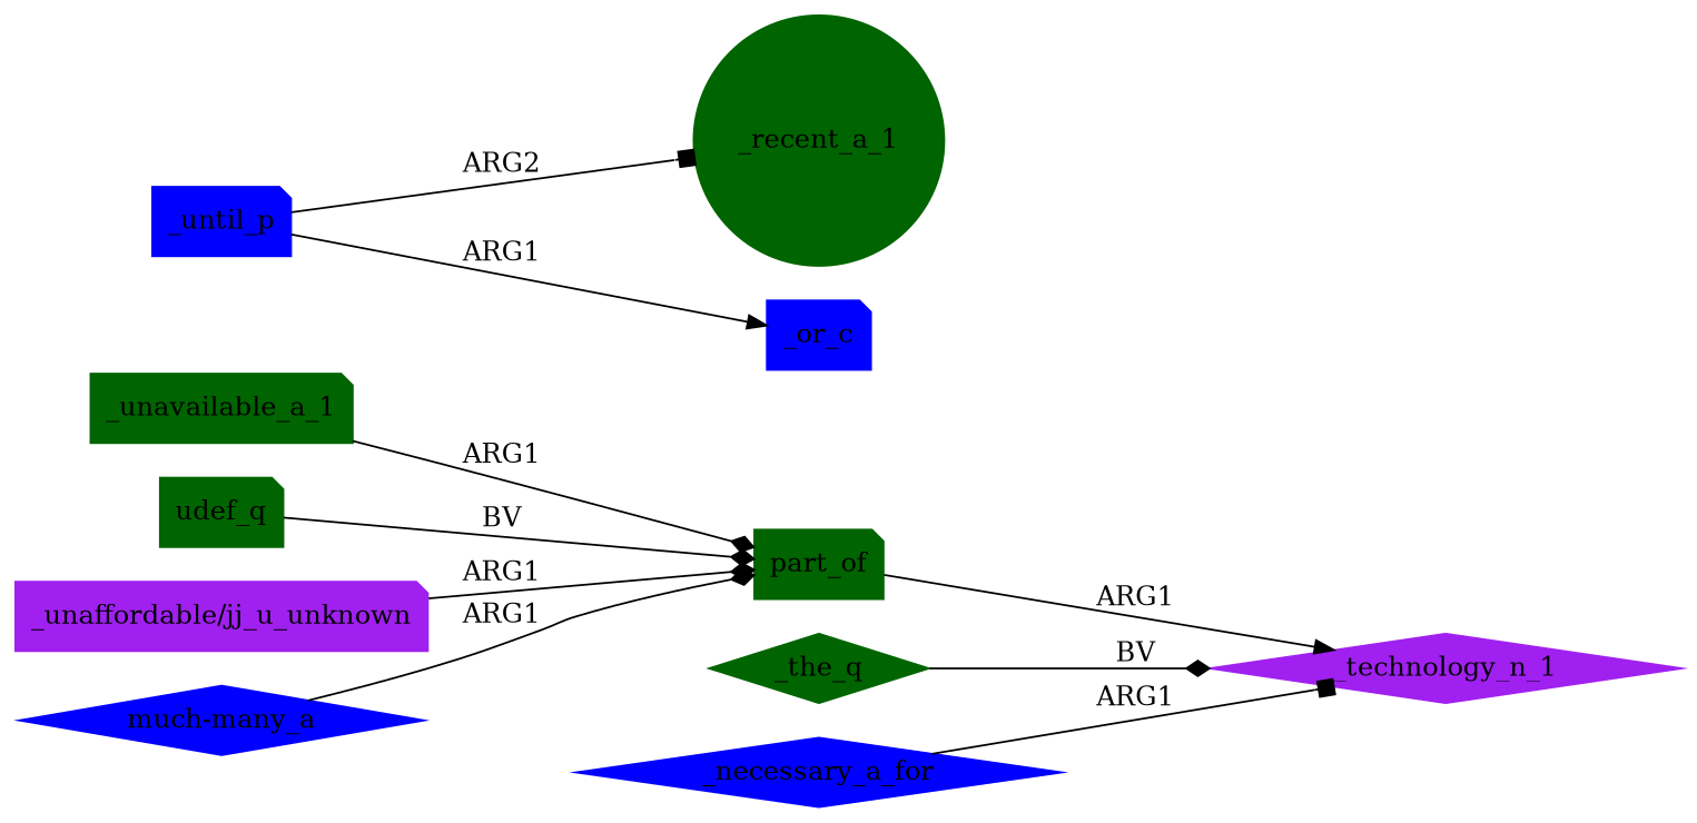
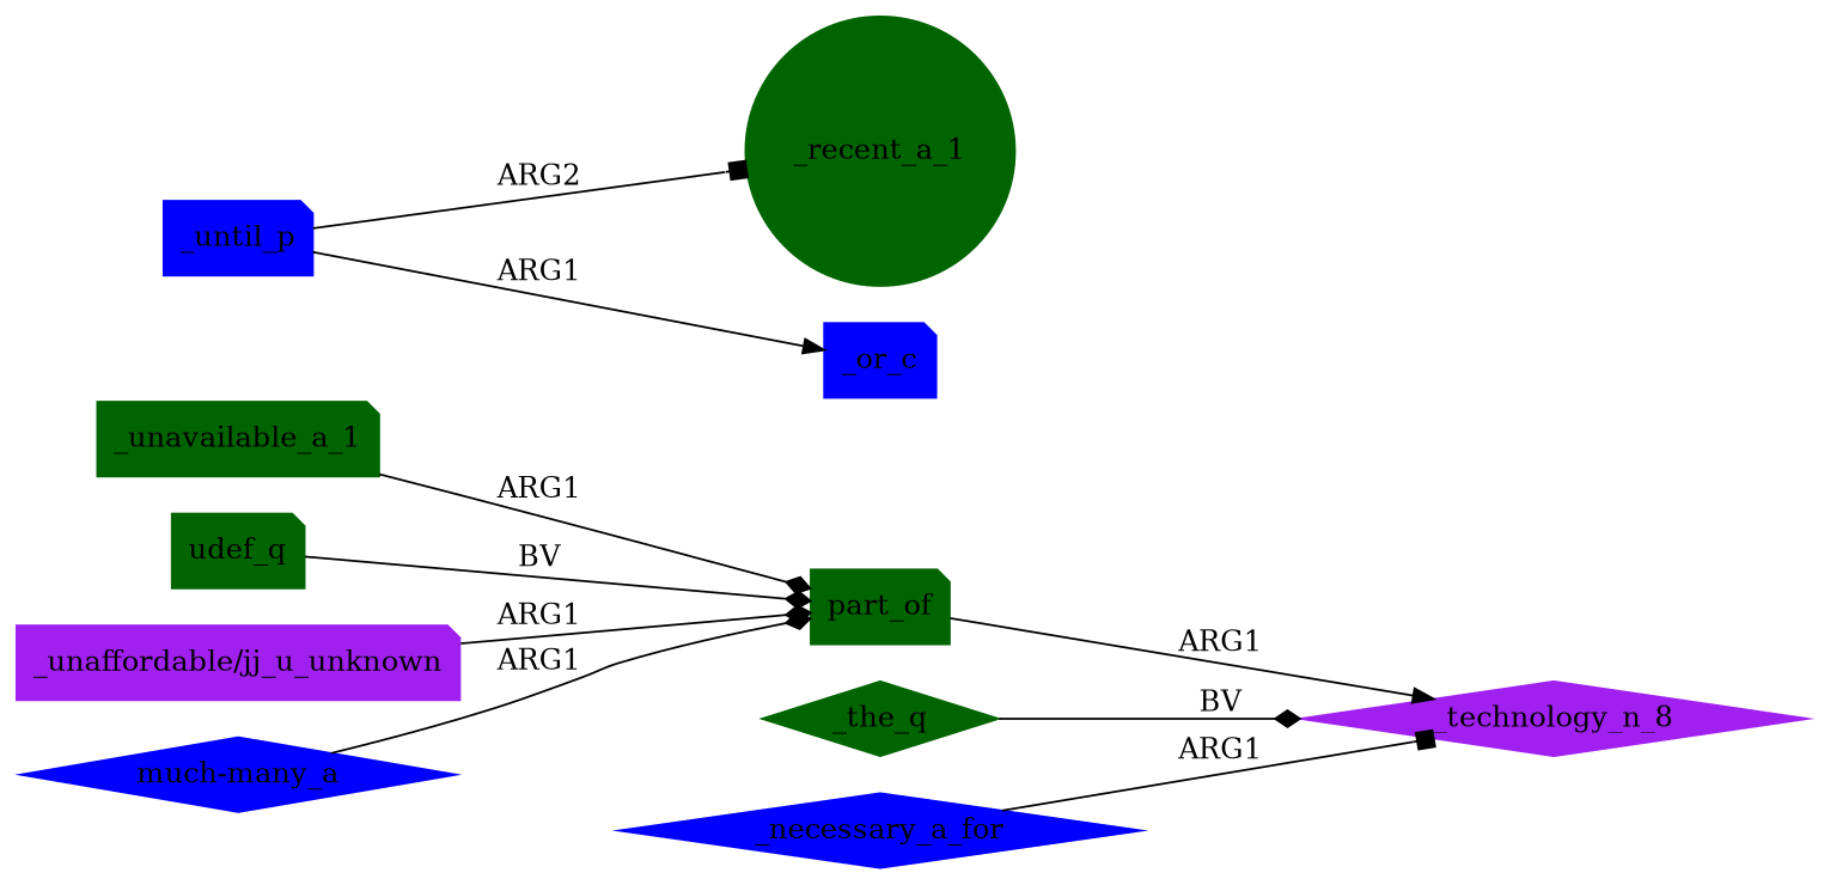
  digraph {
    rankdir=LR
    node [color=darkgreen shape=note style=filled]
    edge [arrowhead=diamond]
    _unavailable_a_1
    part_of
-   _technology_n_1 [color=purple shape=diamond]
+   _technology_n_1 [color=purple shape=diamond label=_technology_n_8]
    udef_q
    _the_q [shape=diamond]
    _until_p [color=blue]
    _recent_a_1 [shape=circle]
    _or_c [color=blue]
    "_unaffordable/jj_u_unknown" [color=purple]
    _necessary_a_for [color=blue shape=diamond]
    "much-many_a" [color=blue shape=diamond]
    _unavailable_a_1 -> part_of [label=ARG1]
    part_of -> _technology_n_1 [arrowhead=normal label=ARG1]
    udef_q -> part_of [label=BV]
    _the_q -> _technology_n_1 [label=BV]
    _until_p -> _recent_a_1 [arrowhead=box label=ARG2]
    _until_p -> _or_c [arrowhead=normal label=ARG1]
    "_unaffordable/jj_u_unknown" -> part_of [label=ARG1]
    _necessary_a_for -> _technology_n_1 [arrowhead=box label=ARG1]
    "much-many_a" -> part_of [label=ARG1]
  }
